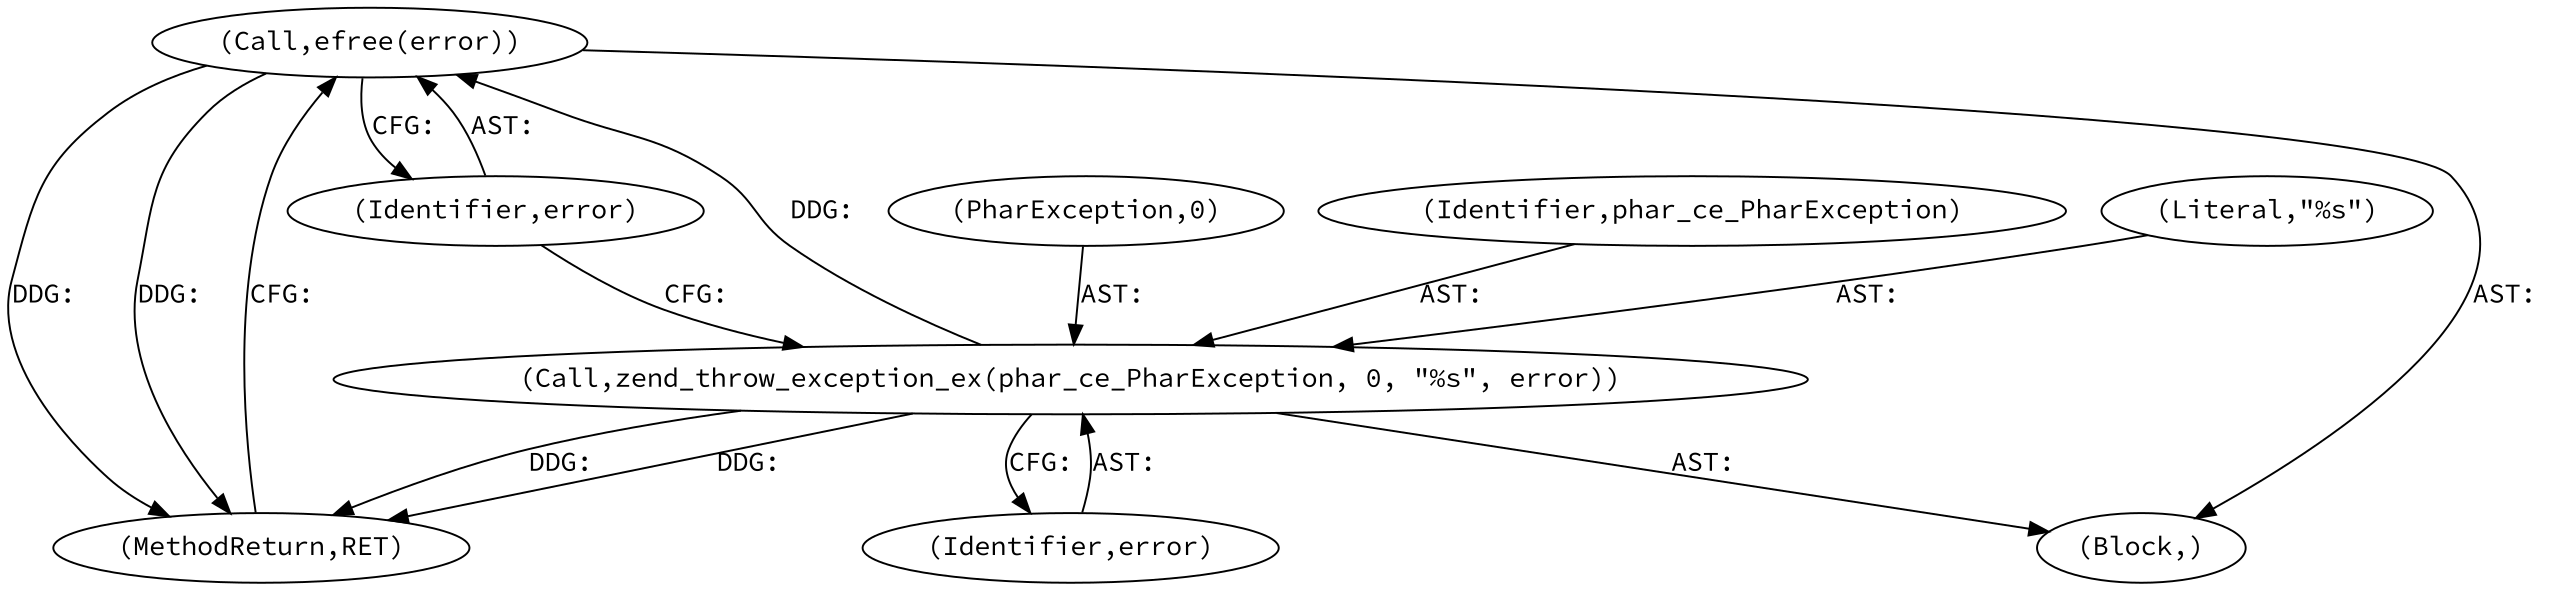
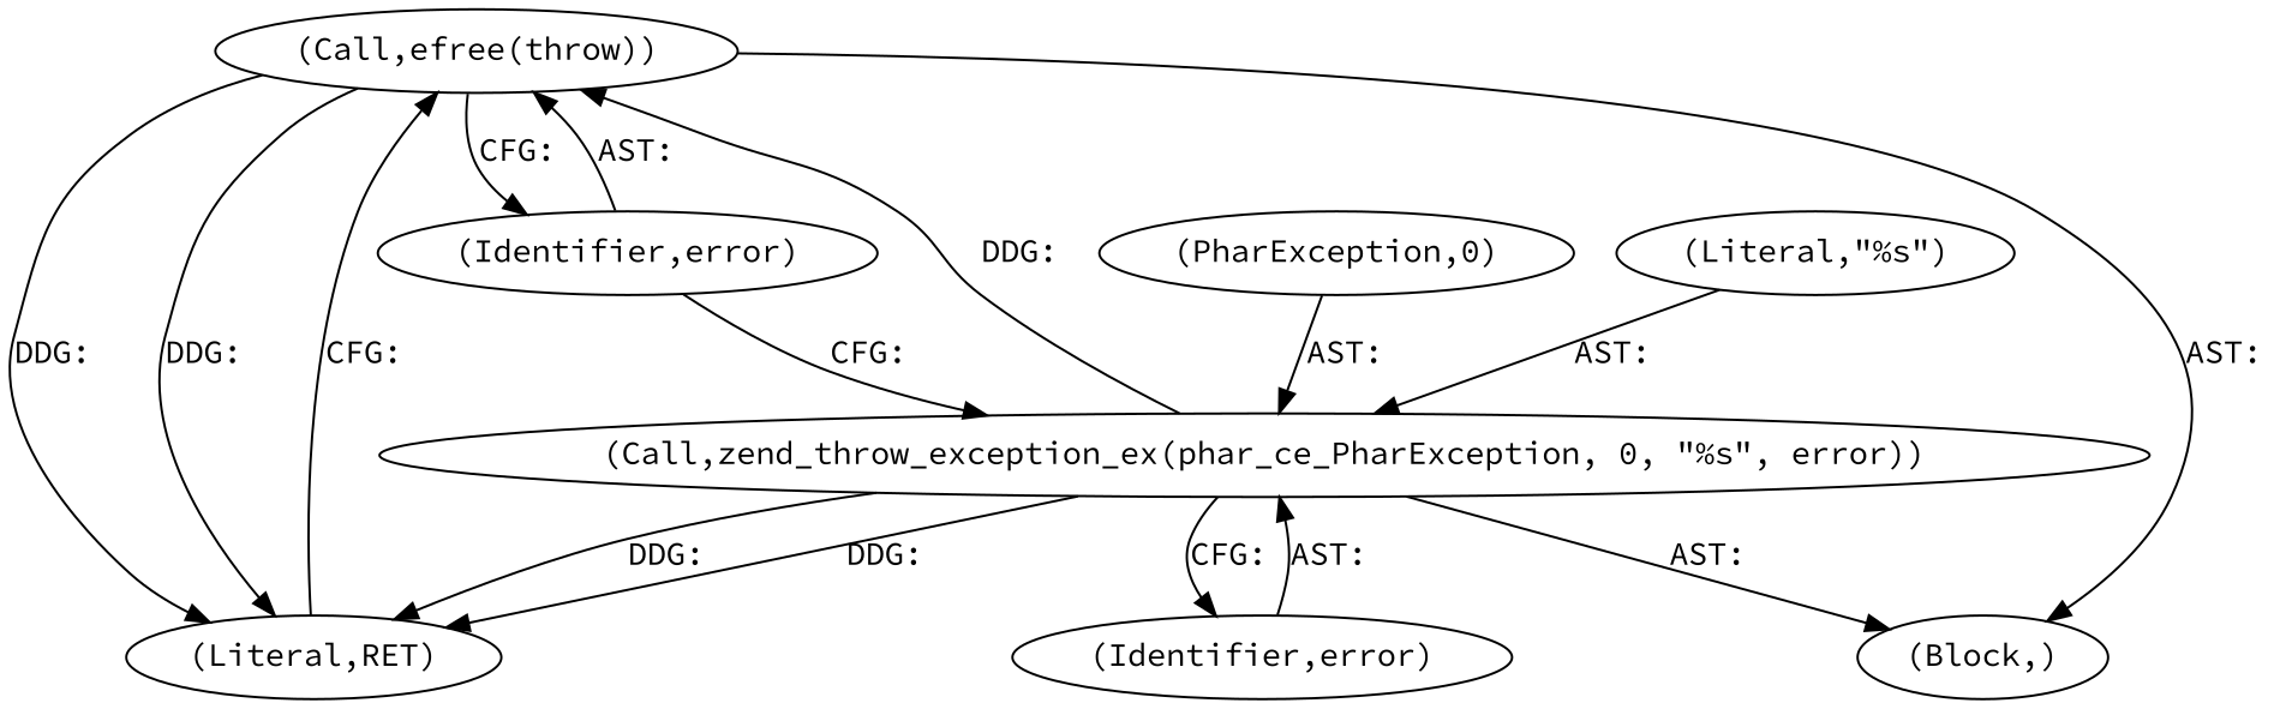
  digraph {
    fontname="Source Code Pro"
    node [fontname="Source Code Pro"]
    edge [fontname="Source Code Pro"]
-   n1 [label="(Call,efree(error))"]
-   n2 [label="(MethodReturn,RET)"]
+   n1 [label="(Call,efree(throw))"]
+   n2 [label="(Literal,RET)"]
    n3 [label="(Block,)"]
    n4 [label="(Identifier,error)"]
    n5 [label="(Call,zend_throw_exception_ex(phar_ce_PharException, 0, \"%s\", error))"]
    n6 [label="(Identifier,error)"]
    n7 [label="(PharException,0)"]
-   n8 [label="(Identifier,phar_ce_PharException)"]
    n9 [label="(Literal,\"%s\")"]
    n1 -> n2 [label="DDG: "]
    n1 -> n2 [label="DDG: "]
    n1 -> n3 [label="AST: "]
    n1 -> n4 [label="CFG: "]
    n2 -> n1 [label="CFG: "]
    n4 -> n1 [label="AST: "]
    n4 -> n5 [label="CFG: "]
    n5 -> n1 [label="DDG: "]
    n5 -> n2 [label="DDG: "]
    n5 -> n2 [label="DDG: "]
    n5 -> n3 [label="AST: "]
    n5 -> n6 [label="CFG: "]
    n6 -> n5 [label="AST: "]
    n7 -> n5 [label="AST: "]
-   n8 -> n5 [label="AST: "]
    n9 -> n5 [label="AST: "]
  }
